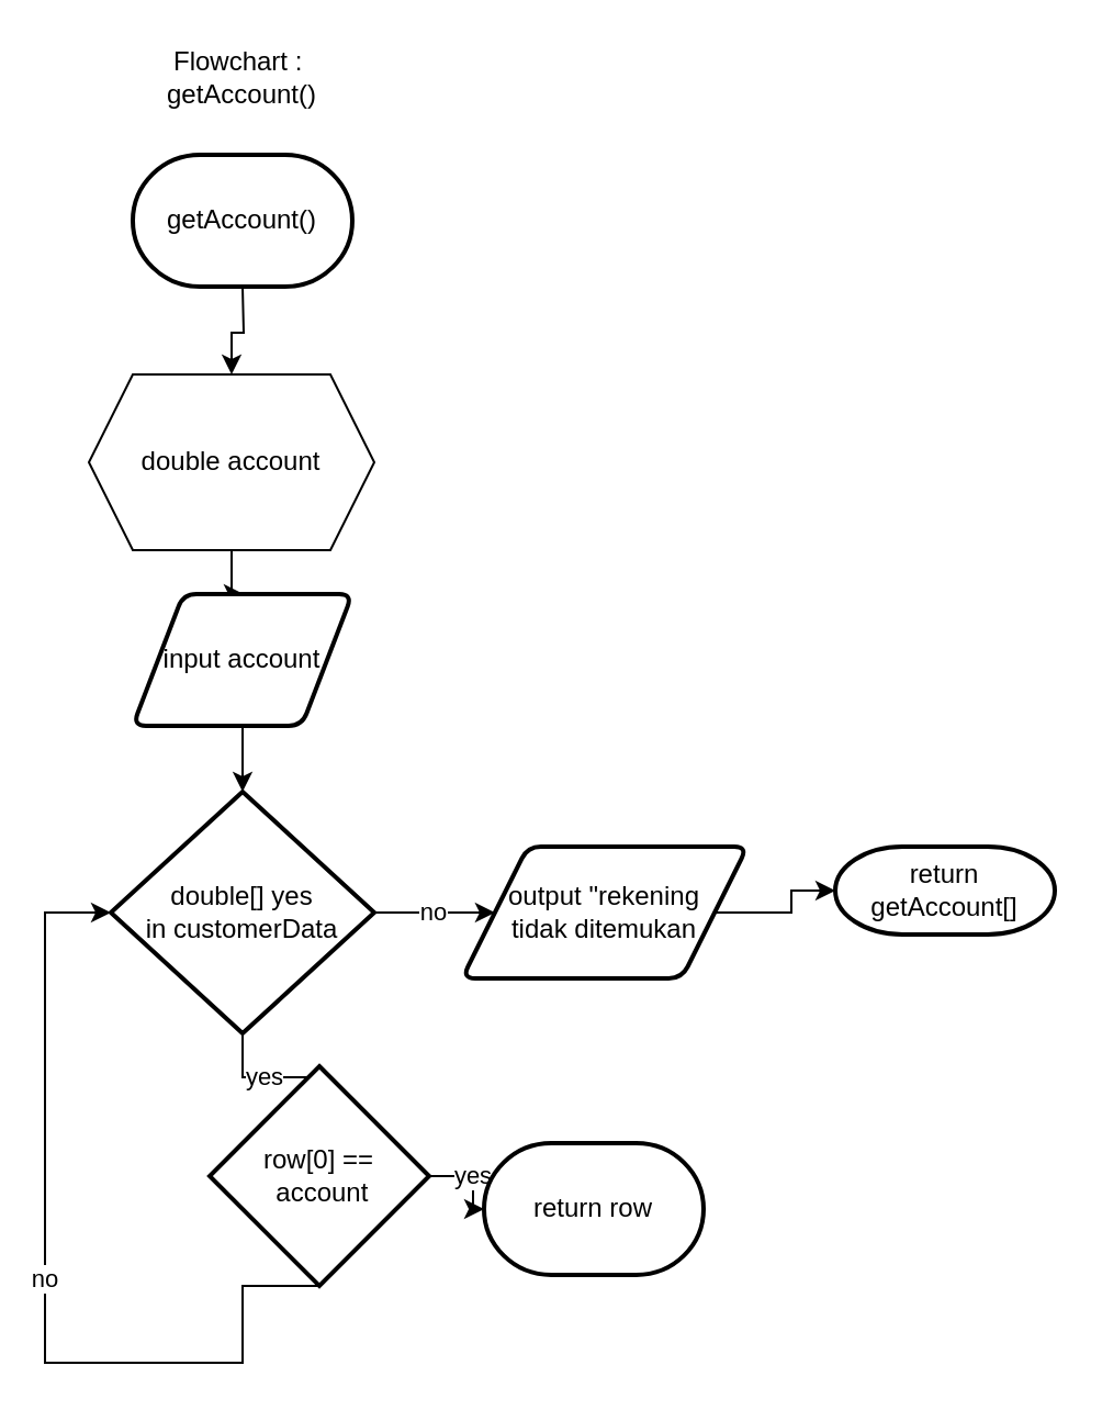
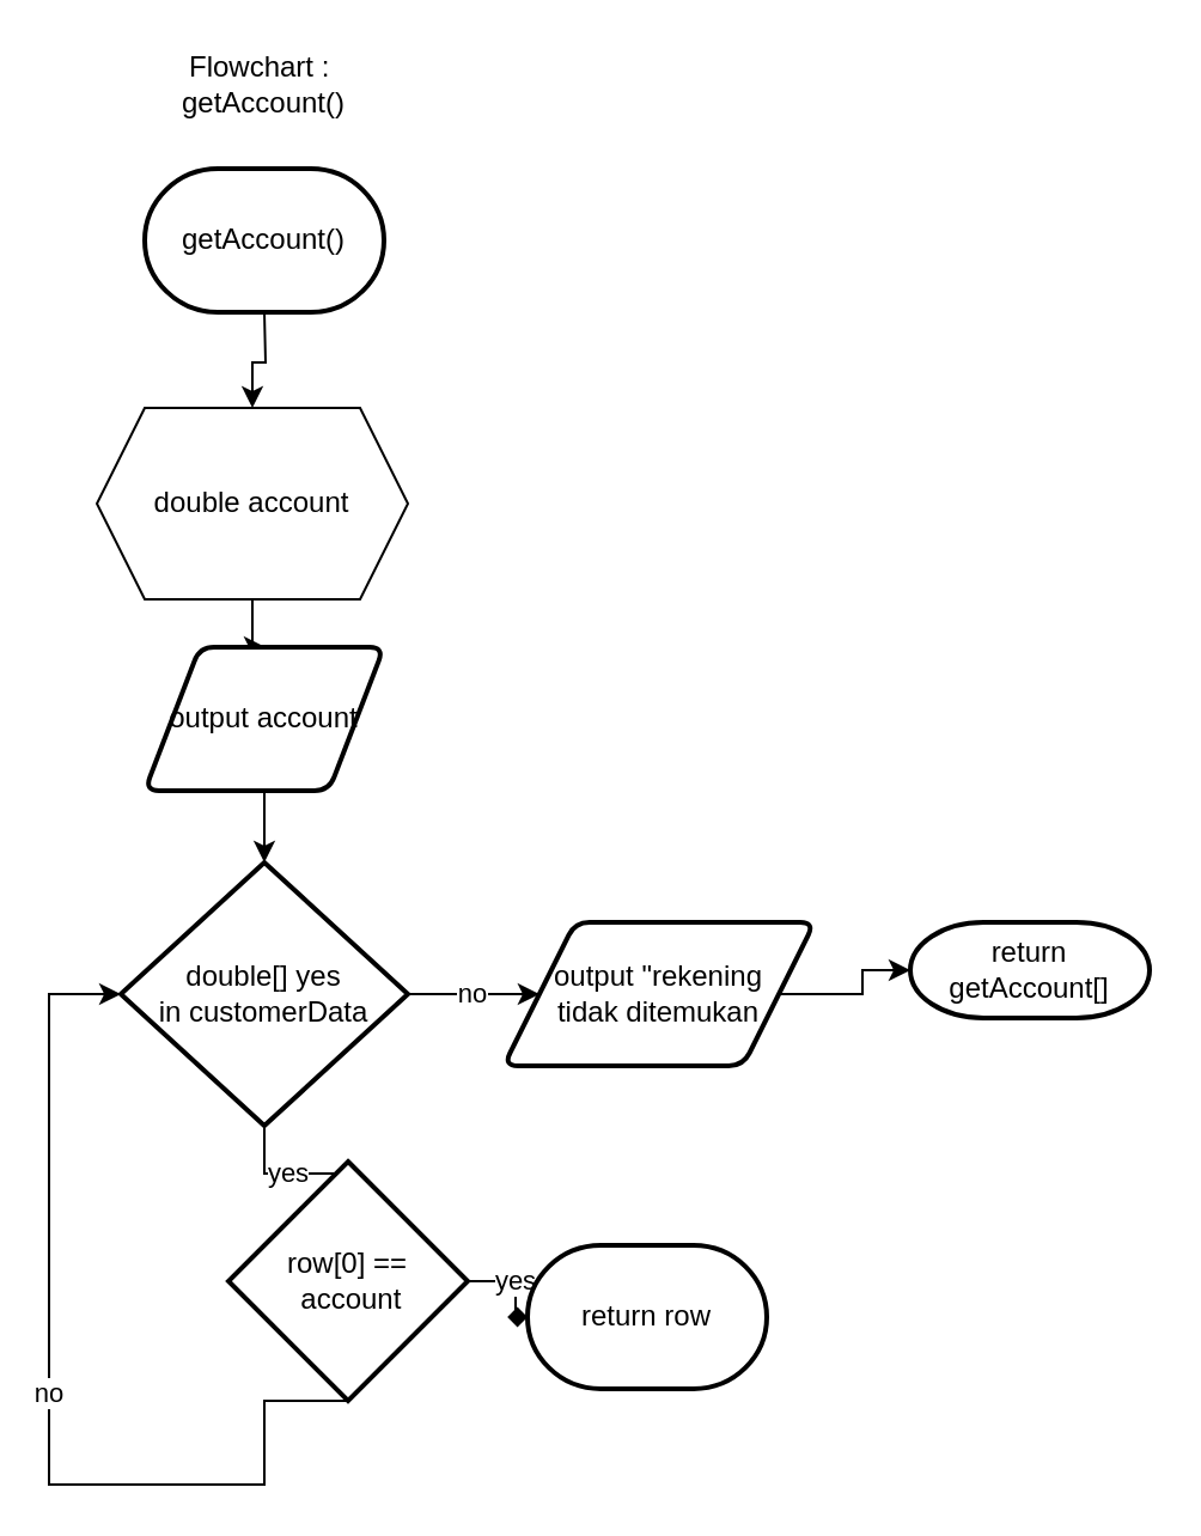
  <mxCell id="0" />
  <mxCell id="1" parent="0" />
  <mxCell id="2" value="" style="edgeStyle=orthogonalEdgeStyle;rounded=0;orthogonalLoop=1;jettySize=auto;html=1;" parent="1" target="5" edge="1"><mxGeometry relative="1" as="geometry"><mxPoint x="110" y="130" as="sourcePoint" /></mxGeometry></mxCell>
  <mxCell id="3" value="Flowchart :&amp;nbsp;&lt;br&gt;getAccount()" style="text;html=1;strokeColor=none;fillColor=none;align=center;verticalAlign=middle;whiteSpace=wrap;rounded=0;" parent="1" vertex="1"><mxGeometry x="66.25" y="20" width="87.5" height="30" as="geometry" /></mxCell>
  <mxCell id="4" value="" style="edgeStyle=orthogonalEdgeStyle;rounded=0;orthogonalLoop=1;jettySize=auto;html=1;" parent="1" source="5" edge="1"><mxGeometry relative="1" as="geometry"><mxPoint x="110" y="270" as="targetPoint" /></mxGeometry></mxCell>
  <mxCell id="5" value="double account" style="shape=hexagon;perimeter=hexagonPerimeter2;whiteSpace=wrap;html=1;fixedSize=1;" parent="1" vertex="1"><mxGeometry x="40" y="170" width="130" height="80" as="geometry" /></mxCell>
  <mxCell id="6" value="getAccount()" style="strokeWidth=2;html=1;shape=mxgraph.flowchart.terminator;whiteSpace=wrap;" vertex="1" parent="1"><mxGeometry x="60" y="70" width="100" height="60" as="geometry" /></mxCell>
  <mxCell id="7" value="" style="edgeStyle=orthogonalEdgeStyle;rounded=0;orthogonalLoop=1;jettySize=auto;html=1;" edge="1" parent="1" source="8" target="11"><mxGeometry relative="1" as="geometry" /></mxCell>
- <mxCell id="8" value="input account" style="shape=parallelogram;html=1;strokeWidth=2;perimeter=parallelogramPerimeter;whiteSpace=wrap;rounded=1;arcSize=12;size=0.23;" vertex="1" parent="1"><mxGeometry x="60" y="270" width="100" height="60" as="geometry" /></mxCell>
+ <mxCell id="8" value="output account" style="shape=parallelogram;html=1;strokeWidth=2;perimeter=parallelogramPerimeter;whiteSpace=wrap;rounded=1;arcSize=12;size=0.23;" vertex="1" parent="1"><mxGeometry x="60" y="270" width="100" height="60" as="geometry" /></mxCell>
  <mxCell id="9" value="yes" style="edgeStyle=orthogonalEdgeStyle;rounded=0;orthogonalLoop=1;jettySize=auto;html=1;" edge="1" parent="1" source="11" target="14"><mxGeometry relative="1" as="geometry" /></mxCell>
  <mxCell id="10" value="no" style="edgeStyle=orthogonalEdgeStyle;rounded=0;orthogonalLoop=1;jettySize=auto;html=1;" edge="1" parent="1" source="11" target="17"><mxGeometry relative="1" as="geometry" /></mxCell>
  <mxCell id="11" value="double[] yes &lt;br&gt;in customerData" style="strokeWidth=2;html=1;shape=mxgraph.flowchart.decision;whiteSpace=wrap;" vertex="1" parent="1"><mxGeometry x="50" y="360" width="120" height="110" as="geometry" /></mxCell>
- <mxCell id="12" value="yes" style="edgeStyle=orthogonalEdgeStyle;rounded=0;orthogonalLoop=1;jettySize=auto;html=1;" edge="1" parent="1" source="14" target="15"><mxGeometry relative="1" as="geometry" /></mxCell>
+ <mxCell id="12" value="yes" style="edgeStyle=orthogonalEdgeStyle;rounded=0;orthogonalLoop=1;jettySize=auto;html=1;endArrow=diamond;" edge="1" parent="1" source="14" target="15"><mxGeometry relative="1" as="geometry" /></mxCell>
  <mxCell id="13" value="no" style="edgeStyle=orthogonalEdgeStyle;rounded=0;orthogonalLoop=1;jettySize=auto;html=1;exitX=0.5;exitY=1;exitDx=0;exitDy=0;exitPerimeter=0;entryX=0;entryY=0.5;entryDx=0;entryDy=0;entryPerimeter=0;" edge="1" parent="1" source="14" target="11"><mxGeometry relative="1" as="geometry"><Array as="points"><mxPoint x="110" y="620" /><mxPoint x="20" y="620" /><mxPoint x="20" y="415" /></Array></mxGeometry></mxCell>
  <mxCell id="14" value="row[0] ==&lt;br&gt;&amp;nbsp;account" style="strokeWidth=2;html=1;shape=mxgraph.flowchart.decision;whiteSpace=wrap;" vertex="1" parent="1"><mxGeometry x="95" y="485" width="100" height="100" as="geometry" /></mxCell>
  <mxCell id="15" value="return row" style="strokeWidth=2;html=1;shape=mxgraph.flowchart.terminator;whiteSpace=wrap;" vertex="1" parent="1"><mxGeometry x="220" y="520" width="100" height="60" as="geometry" /></mxCell>
  <mxCell id="16" value="" style="edgeStyle=orthogonalEdgeStyle;rounded=0;orthogonalLoop=1;jettySize=auto;html=1;" edge="1" parent="1" source="17" target="18"><mxGeometry relative="1" as="geometry" /></mxCell>
  <mxCell id="17" value="output &quot;rekening &lt;br&gt;tidak ditemukan" style="shape=parallelogram;html=1;strokeWidth=2;perimeter=parallelogramPerimeter;whiteSpace=wrap;rounded=1;arcSize=12;size=0.23;" vertex="1" parent="1"><mxGeometry x="210" y="385" width="130" height="60" as="geometry" /></mxCell>
  <mxCell id="18" value="return getAccount[]" style="strokeWidth=2;html=1;shape=mxgraph.flowchart.terminator;whiteSpace=wrap;" vertex="1" parent="1"><mxGeometry x="380" y="385" width="100" height="40" as="geometry" /></mxCell>
